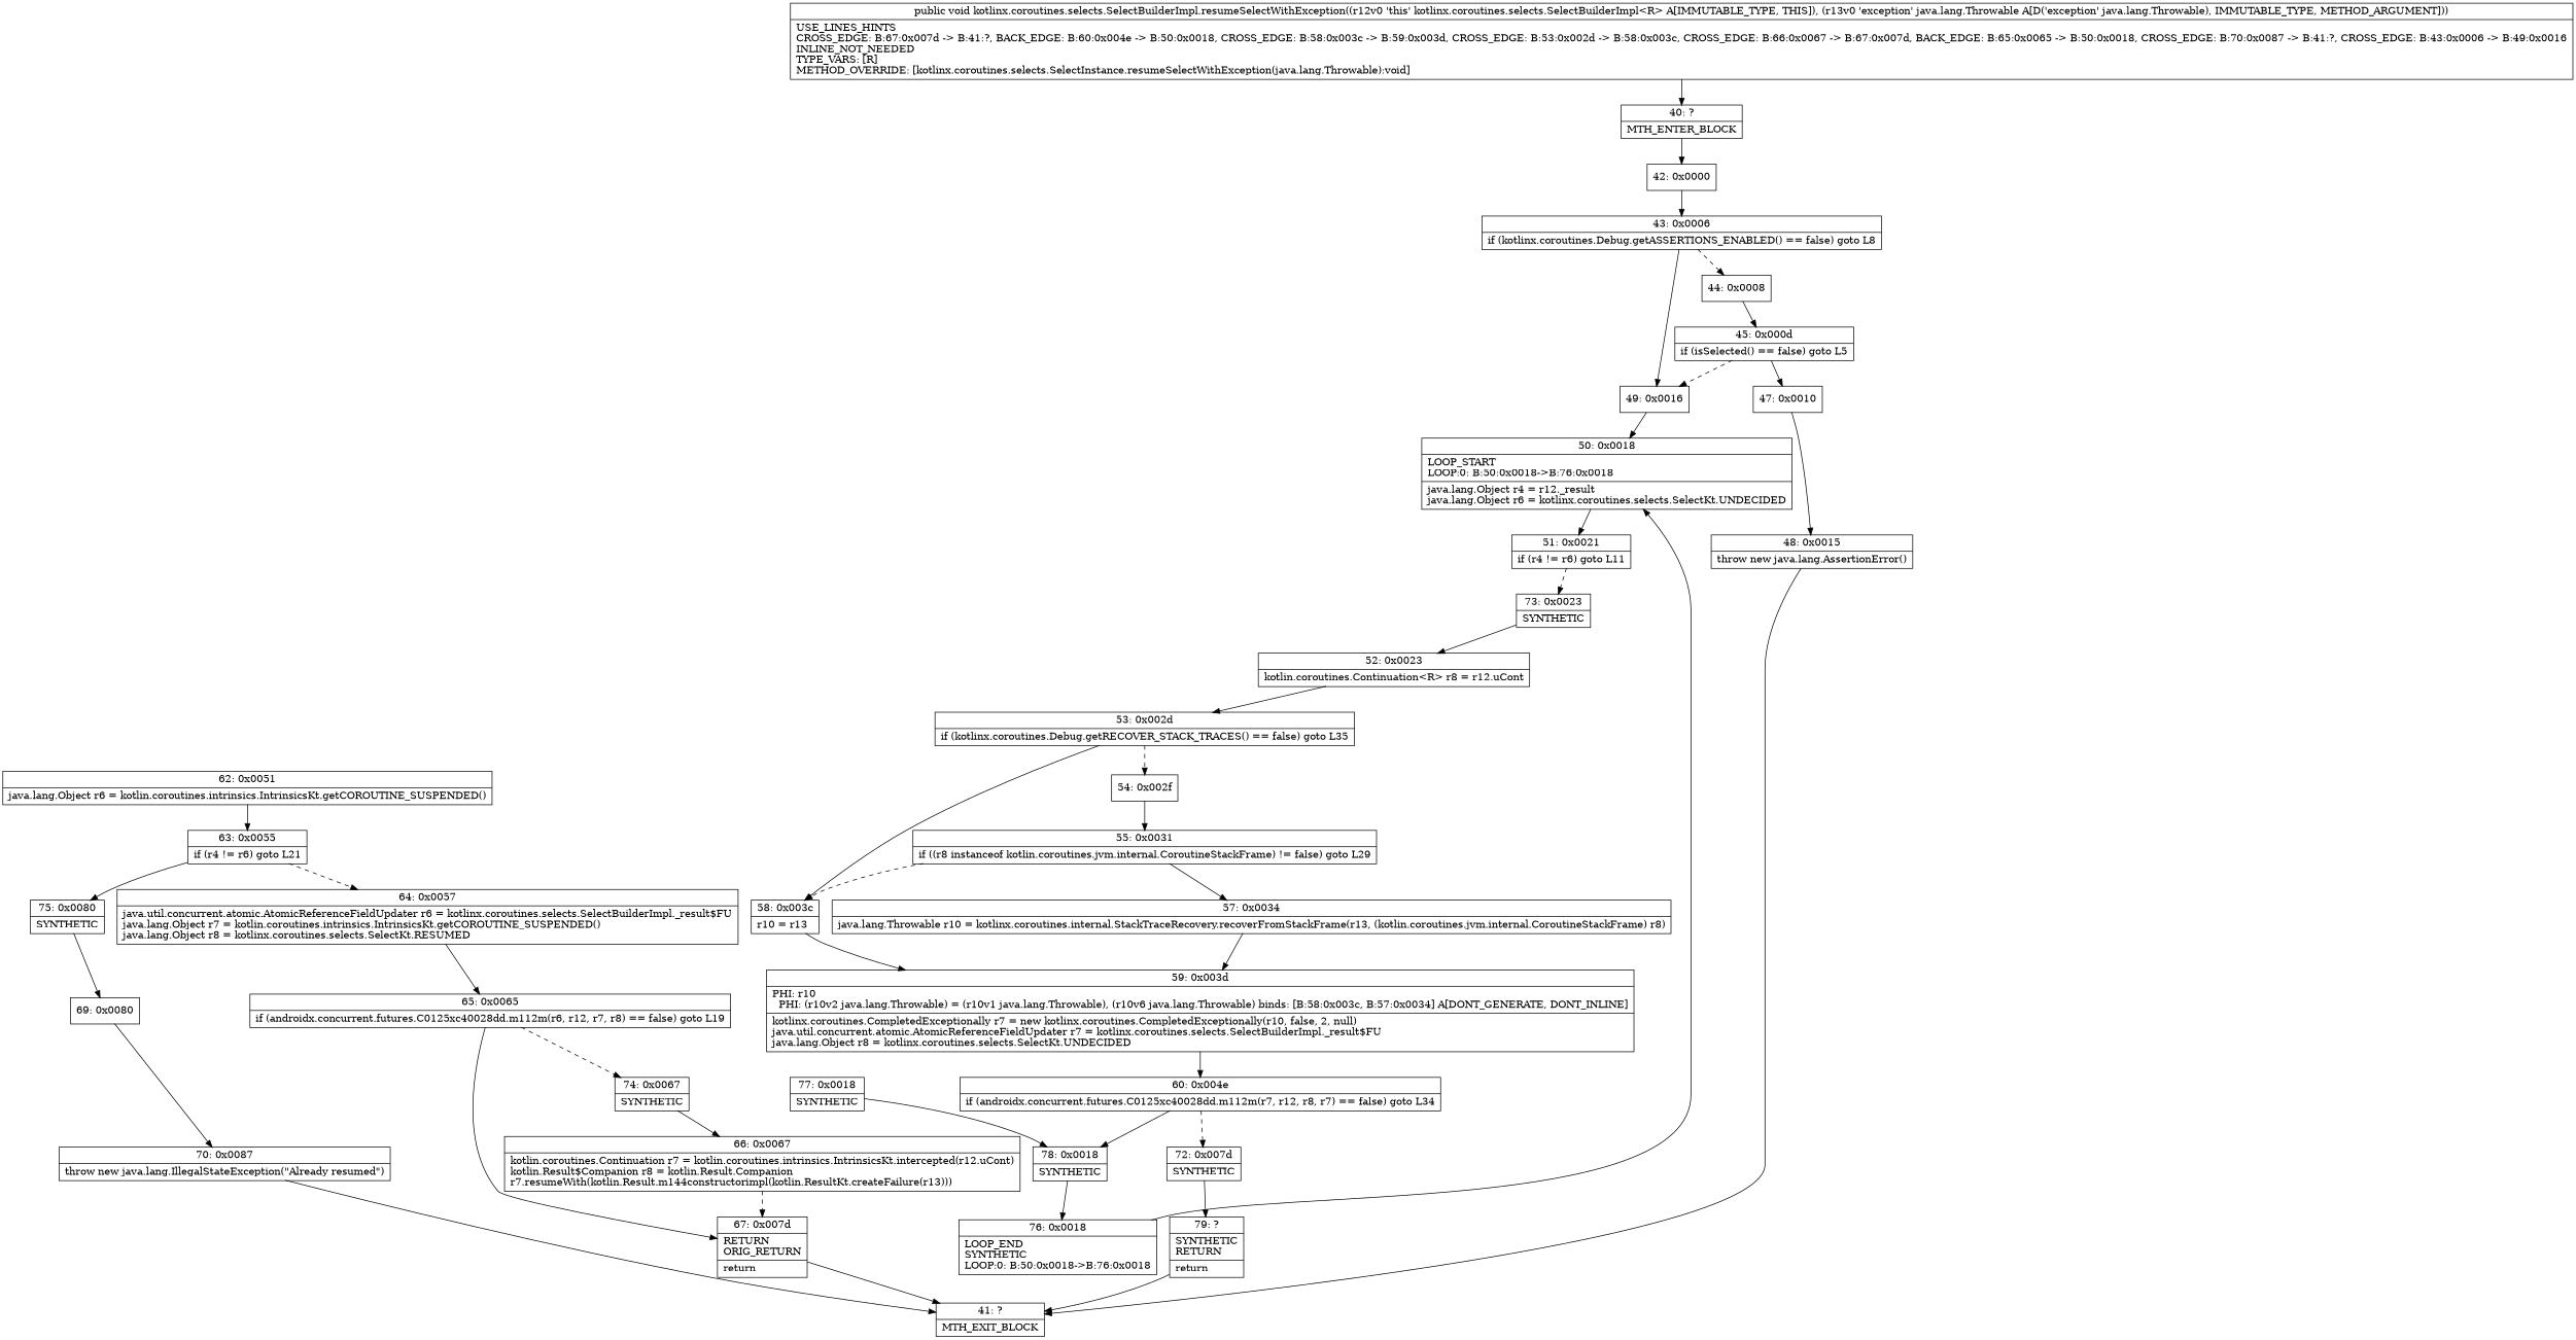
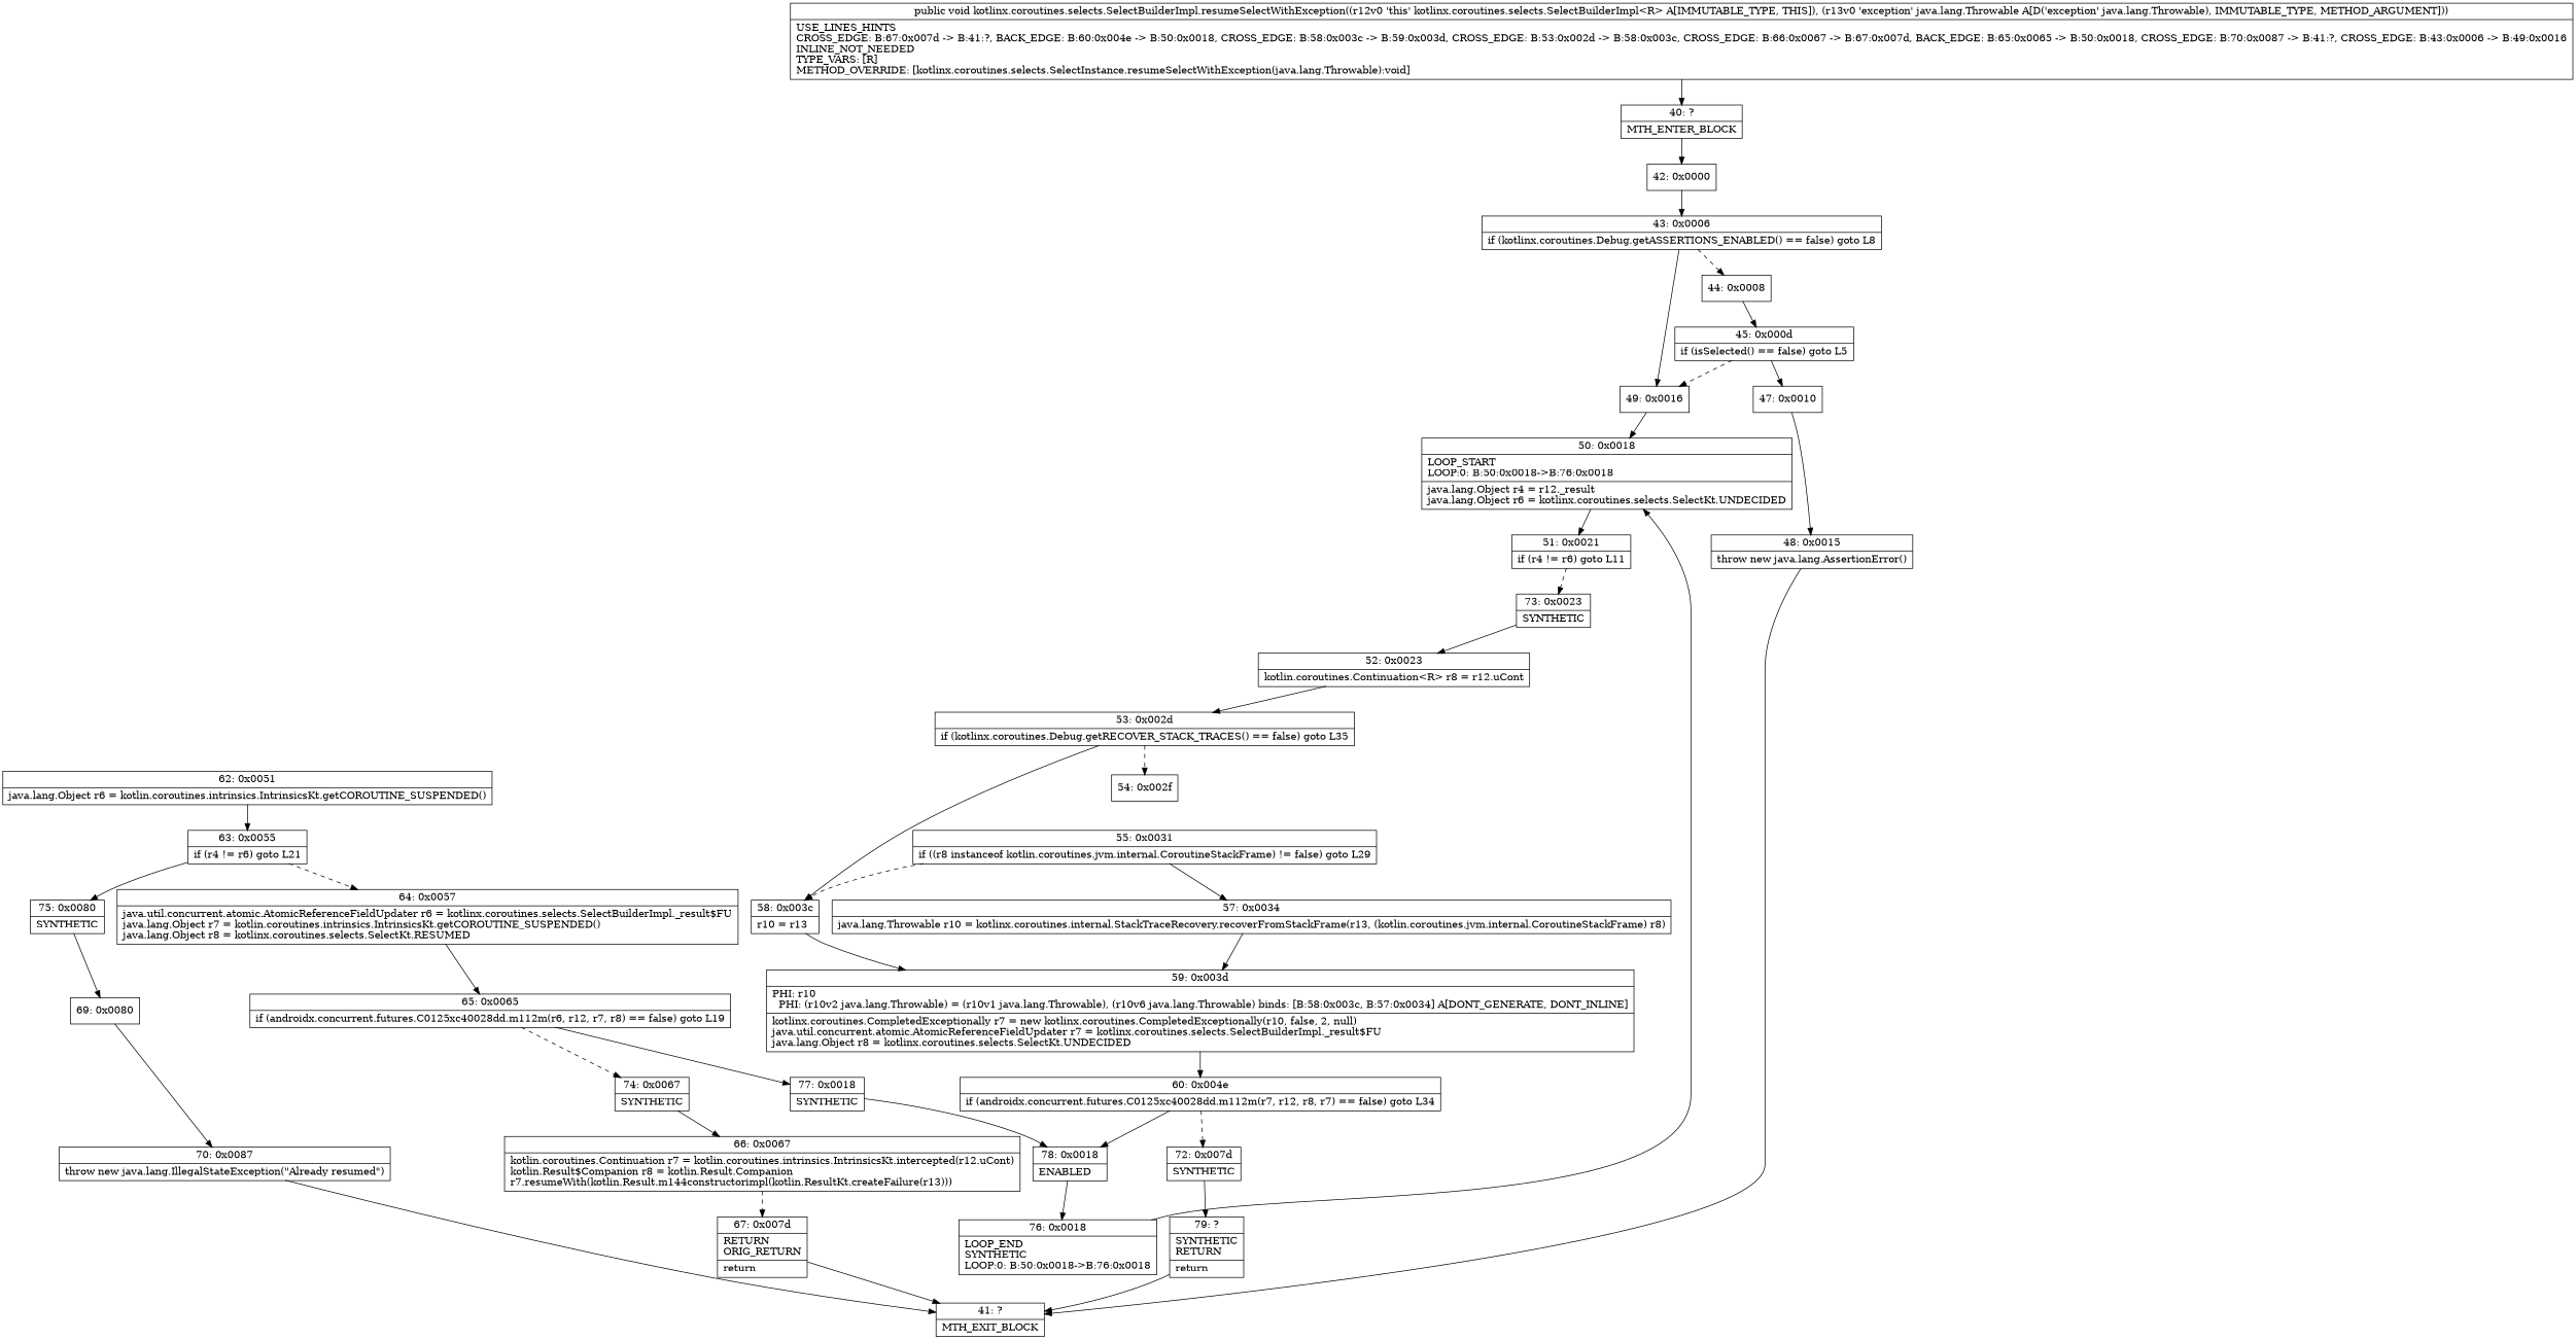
  digraph {
    node [shape=record]
    n1 [label="{40\:\ ?|MTH_ENTER_BLOCK\l}"]
    n2 [label="{42\:\ 0x0000}"]
    n3 [label="{43\:\ 0x0006|if (kotlinx.coroutines.Debug.getASSERTIONS_ENABLED() == false) goto L8\l}"]
    n4 [label="{44\:\ 0x0008}"]
    n5 [label="{49\:\ 0x0016}"]
    n6 [label="{45\:\ 0x000d|if (isSelected() == false) goto L5\l}"]
    n7 [label="{50\:\ 0x0018|LOOP_START\lLOOP:0: B:50:0x0018\-\>B:76:0x0018\l|java.lang.Object r4 = r12._result\ljava.lang.Object r6 = kotlinx.coroutines.selects.SelectKt.UNDECIDED\l}"]
    n8 [label="{47\:\ 0x0010}"]
    n9 [label="{48\:\ 0x0015|throw new java.lang.AssertionError()\l}"]
    n10 [label="{41\:\ ?|MTH_EXIT_BLOCK\l}"]
    n11 [label="{51\:\ 0x0021|if (r4 != r6) goto L11\l}"]
    n12 [label="{73\:\ 0x0023|SYNTHETIC\l}"]
    n13 [label="{52\:\ 0x0023|kotlin.coroutines.Continuation\<R\> r8 = r12.uCont\l}"]
    n14 [label="{62\:\ 0x0051|java.lang.Object r6 = kotlin.coroutines.intrinsics.IntrinsicsKt.getCOROUTINE_SUSPENDED()\l}"]
    n15 [label="{63\:\ 0x0055|if (r4 != r6) goto L21\l}"]
    n16 [label="{64\:\ 0x0057|java.util.concurrent.atomic.AtomicReferenceFieldUpdater r6 = kotlinx.coroutines.selects.SelectBuilderImpl._result$FU\ljava.lang.Object r7 = kotlin.coroutines.intrinsics.IntrinsicsKt.getCOROUTINE_SUSPENDED()\ljava.lang.Object r8 = kotlinx.coroutines.selects.SelectKt.RESUMED\l}"]
    n17 [label="{75\:\ 0x0080|SYNTHETIC\l}"]
    n18 [label="{65\:\ 0x0065|if (androidx.concurrent.futures.C0125xc40028dd.m112m(r6, r12, r7, r8) == false) goto L19\l}"]
    n19 [label="{69\:\ 0x0080}"]
    n20 [label="{74\:\ 0x0067|SYNTHETIC\l}"]
    n21 [label="{77\:\ 0x0018|SYNTHETIC\l}"]
    n22 [label="{66\:\ 0x0067|kotlin.coroutines.Continuation r7 = kotlin.coroutines.intrinsics.IntrinsicsKt.intercepted(r12.uCont)\lkotlin.Result$Companion r8 = kotlin.Result.Companion\lr7.resumeWith(kotlin.Result.m144constructorimpl(kotlin.ResultKt.createFailure(r13)))\l}"]
-   n23 [label="{78\:\ 0x0018|SYNTHETIC\l}"]
+   n23 [label="{78\:\ 0x0018|ENABLED\l}"]
    n24 [label="{67\:\ 0x007d|RETURN\lORIG_RETURN\l|return\l}"]
    n25 [label="{76\:\ 0x0018|LOOP_END\lSYNTHETIC\lLOOP:0: B:50:0x0018\-\>B:76:0x0018\l}"]
    n26 [label="{70\:\ 0x0087|throw new java.lang.IllegalStateException(\"Already resumed\")\l}"]
    n27 [label="{53\:\ 0x002d|if (kotlinx.coroutines.Debug.getRECOVER_STACK_TRACES() == false) goto L35\l}"]
    n28 [label="{54\:\ 0x002f}"]
    n29 [label="{58\:\ 0x003c|r10 = r13\l}"]
    n30 [label="{55\:\ 0x0031|if ((r8 instanceof kotlin.coroutines.jvm.internal.CoroutineStackFrame) != false) goto L29\l}"]
    n31 [label="{59\:\ 0x003d|PHI: r10 \l  PHI: (r10v2 java.lang.Throwable) = (r10v1 java.lang.Throwable), (r10v6 java.lang.Throwable) binds: [B:58:0x003c, B:57:0x0034] A[DONT_GENERATE, DONT_INLINE]\l|kotlinx.coroutines.CompletedExceptionally r7 = new kotlinx.coroutines.CompletedExceptionally(r10, false, 2, null)\ljava.util.concurrent.atomic.AtomicReferenceFieldUpdater r7 = kotlinx.coroutines.selects.SelectBuilderImpl._result$FU\ljava.lang.Object r8 = kotlinx.coroutines.selects.SelectKt.UNDECIDED\l}"]
    n32 [label="{57\:\ 0x0034|java.lang.Throwable r10 = kotlinx.coroutines.internal.StackTraceRecovery.recoverFromStackFrame(r13, (kotlin.coroutines.jvm.internal.CoroutineStackFrame) r8)\l}"]
    n33 [label="{60\:\ 0x004e|if (androidx.concurrent.futures.C0125xc40028dd.m112m(r7, r12, r8, r7) == false) goto L34\l}"]
    n34 [label="{72\:\ 0x007d|SYNTHETIC\l}"]
    n35 [label="{79\:\ ?|SYNTHETIC\lRETURN\l|return\l}"]
    n36 [label="{public void kotlinx.coroutines.selects.SelectBuilderImpl.resumeSelectWithException((r12v0 'this' kotlinx.coroutines.selects.SelectBuilderImpl\<R\> A[IMMUTABLE_TYPE, THIS]), (r13v0 'exception' java.lang.Throwable A[D('exception' java.lang.Throwable), IMMUTABLE_TYPE, METHOD_ARGUMENT]))  | USE_LINES_HINTS\lCROSS_EDGE: B:67:0x007d \-\> B:41:?, BACK_EDGE: B:60:0x004e \-\> B:50:0x0018, CROSS_EDGE: B:58:0x003c \-\> B:59:0x003d, CROSS_EDGE: B:53:0x002d \-\> B:58:0x003c, CROSS_EDGE: B:66:0x0067 \-\> B:67:0x007d, BACK_EDGE: B:65:0x0065 \-\> B:50:0x0018, CROSS_EDGE: B:70:0x0087 \-\> B:41:?, CROSS_EDGE: B:43:0x0006 \-\> B:49:0x0016\lINLINE_NOT_NEEDED\lTYPE_VARS: [R]\lMETHOD_OVERRIDE: [kotlinx.coroutines.selects.SelectInstance.resumeSelectWithException(java.lang.Throwable):void]\l}"]
    n1 -> n2
    n2 -> n3
    n3 -> n4 [style=dashed]
    n3 -> n5
    n4 -> n6
    n5 -> n7
    n6 -> n5 [style=dashed]
    n6 -> n8
    n7 -> n11
    n8 -> n9
    n9 -> n10
    n11 -> n12 [style=dashed]
    n12 -> n13
    n13 -> n27
    n14 -> n15
    n15 -> n16 [style=dashed]
    n15 -> n17
    n16 -> n18
    n17 -> n19
    n18 -> n20 [style=dashed]
-   n18 -> n24
+   n18 -> n21
    n19 -> n26
    n20 -> n22
    n21 -> n23
    n22 -> n24 [style=dashed]
    n23 -> n25
    n24 -> n10
    n25 -> n7
    n26 -> n10
    n27 -> n28 [style=dashed]
    n27 -> n29
-   n28 -> n30
    n29 -> n31
    n30 -> n29 [style=dashed]
    n30 -> n32
    n31 -> n33
    n32 -> n31
    n33 -> n23
    n33 -> n34 [style=dashed]
    n34 -> n35
    n35 -> n10
    n36 -> n1
  }
